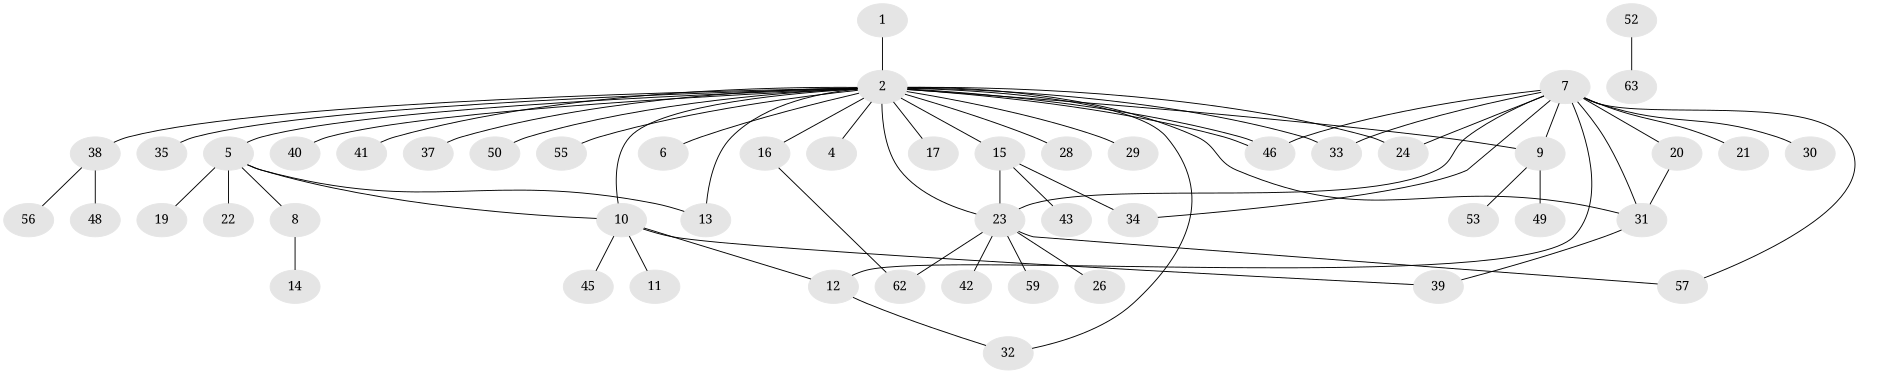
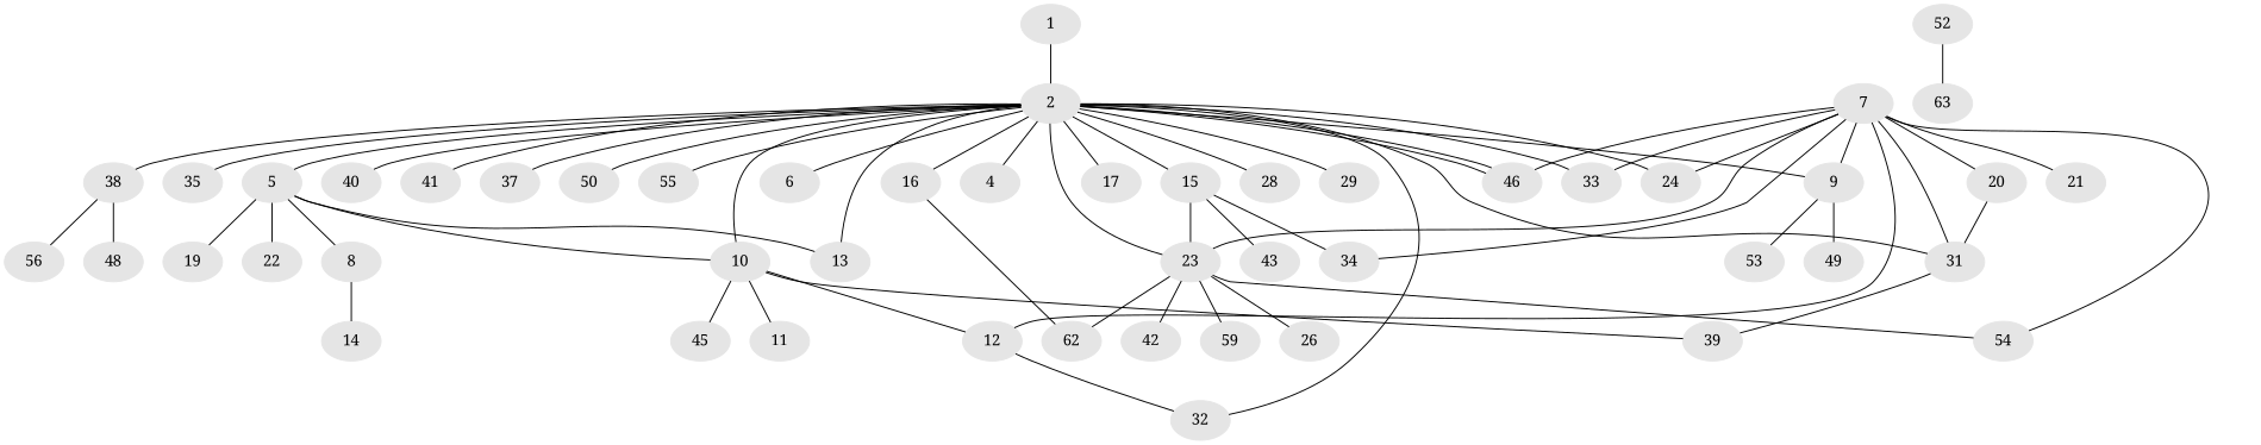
  graph {
    fontname="Noto Serif"
    node [color=gray90 fontname="Noto Serif" style=filled]
    edge [fontname="Noto Serif"]
    1 [super="+57"]
    2 [super="+3"]
    4
    5 [super="+60"]
    6
    9 [super="+58"]
    10 [super="+37"]
    13
    15 [super="+51"]
    16 [super="+27"]
    17
    23 [super="+44"]
    24
    28
    29
    31 [super="+64"]
    32 [super="+65"]
    33
    35 [super="+36"]
    38
    40
    41
    46
    n24 [label=37]
    50
    55
    8 [super="+18"]
    19
    22
    7 [super="+61"]
    12
    20
    21
-   30
    34
-   54 [label=57]
+   54
    49
    53
    11
    39
    45
    43
    62
    26
    42
    59
    48
    56
    14
    52
    63
    1 -- 2 [weight=2]
    2 -- 4
    2 -- 5
    2 -- 6
    2 -- 9 [weight=2]
    2 -- 10
    2 -- 13
    2 -- 15 [weight=2]
    2 -- 16 [weight=2]
    2 -- 17
    2 -- 23 [weight=2]
    2 -- 24
    2 -- 28
    2 -- 29
    2 -- 31
    2 -- 32
    2 -- 33
    2 -- 35
    2 -- 38
    2 -- 40
    2 -- 41
    2 -- 46
    2 -- 46
    2 -- n24
    2 -- 50
    2 -- 55
    5 -- 10
    5 -- 13
    5 -- 8
    5 -- 19
    5 -- 22
    9 -- 49
    9 -- 53
    10 -- 12
    10 -- 11
    10 -- 39
    10 -- 45
    15 -- 23 [weight=2]
    15 -- 34
    15 -- 43
    16 -- 62
    23 -- 54
    23 -- 62
    23 -- 26
    23 -- 42
    23 -- 59
    31 -- 39
    38 -- 48
    38 -- 56
    8 -- 14
    7 -- 9
    7 -- 23
    7 -- 24
    7 -- 31
    7 -- 33
    7 -- 46
    7 -- 12
    7 -- 20
    7 -- 21
-   7 -- 30
    7 -- 34
    7 -- 54
    12 -- 32
    20 -- 31
    52 -- 63
  }
